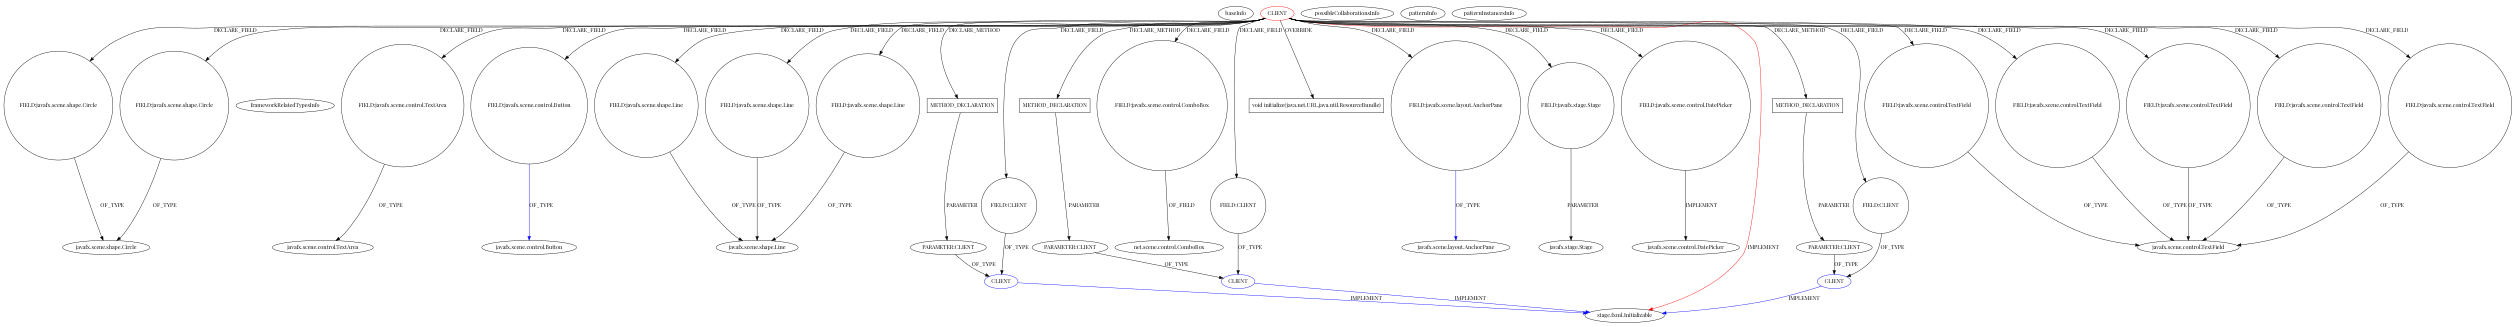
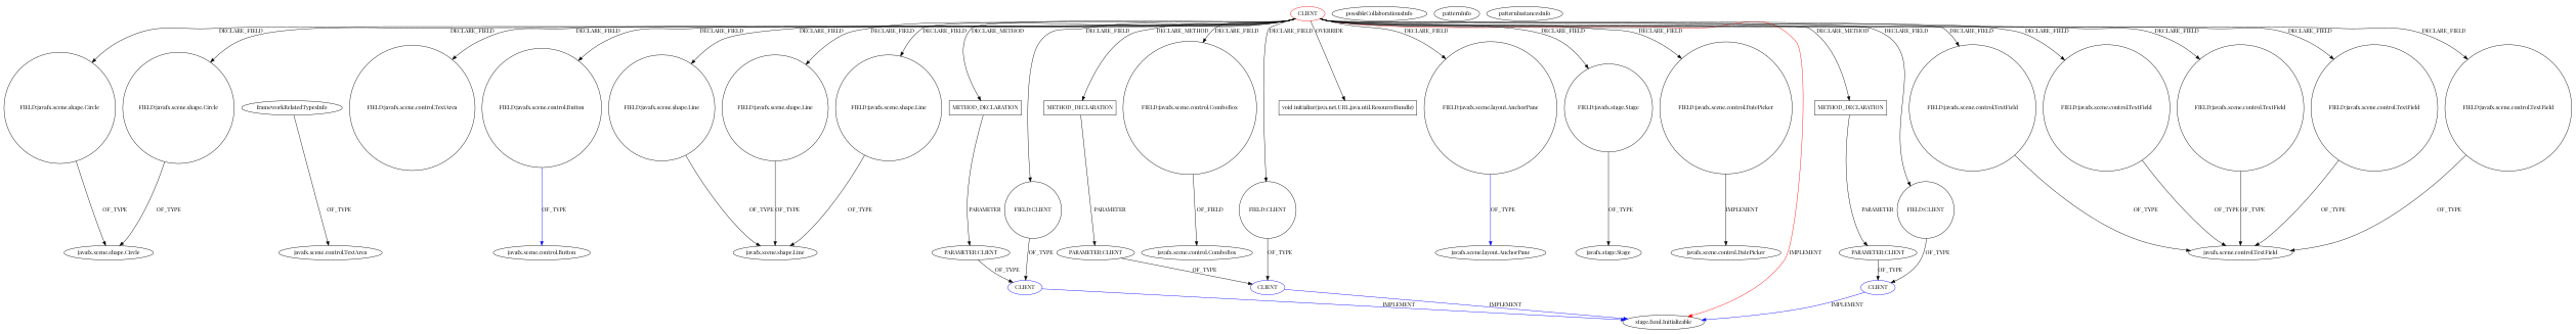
  digraph {
    fontname="Playfair Display"
    node [fontname="Playfair Display" isFrameworkType=false vertexType=FIELD_DECLARATION]
    edge [fontname="Playfair Display"]
-   baseInfo [category=pattern graphId=18 isAnonymous=false possibleRelation=true isFrameworkType="" vertexType=""]
    frameworkRelatedTypesInfo [0="javafx.fxml.Initializable" isFrameworkType="" vertexType=""]
    possibleCollaborationsInfo [0="18~FIELD_TYPE_DECLARATION-PARAMETER_TYPE_DECLARATION-CLIENT_METHOD_DECLARATION-~javafx.fxml.Initializable ~javafx.fxml.Initializable ~false~false" 1="18~FIELD_TYPE_DECLARATION-PARAMETER_TYPE_DECLARATION-CLIENT_METHOD_DECLARATION-~javafx.fxml.Initializable ~javafx.fxml.Initializable ~false~false" 2="18~FIELD_TYPE_DECLARATION-PARAMETER_TYPE_DECLARATION-CLIENT_METHOD_DECLARATION-~javafx.fxml.Initializable ~javafx.fxml.Initializable ~false~false" isFrameworkType="" vertexType=""]
    patternInfo [frequency=2.0 patternRootClient=0 isFrameworkType="" vertexType=""]
    patternInstancesInfo [0="josesoler7-agendavital~/josesoler7-agendavital/agendavital-master/src/agendavital/vista/FXMLAnadirNoticiaController.java~FXMLAnadirNoticiaController~3367" 1="josesoler7-agendavital~/josesoler7-agendavital/agendavital-master/src/agendavital/vista/FXMLAnadirMomentoController.java~FXMLAnadirMomentoController~3384" isFrameworkType="" vertexType=""]
    n6 [color=red label=CLIENT vertexType=ROOT_CLIENT_CLASS_DECLARATION]
    n7 [label="FIELD:javafx.scene.shape.Line" shape=circle]
    n8 [label="FIELD:javafx.scene.shape.Circle" shape=circle]
    n9 [label="FIELD:javafx.scene.shape.Circle" shape=circle]
    n10 [label="FIELD:javafx.scene.control.Button" shape=circle]
    n11 [label="FIELD:javafx.scene.shape.Line" shape=circle]
    n12 [label="FIELD:javafx.scene.shape.Line" shape=circle]
    n13 [label="FIELD:javafx.scene.control.TextArea" shape=circle]
    n14 [label="FIELD:CLIENT" shape=circle]
    n15 [label="FIELD:CLIENT" shape=circle]
    n16 [label="FIELD:CLIENT" shape=circle]
    n17 [label="FIELD:javafx.scene.control.ComboBox" shape=circle]
    n18 [label="stage.fxml.Initializable" vertexType=FRAMEWORK_INTERFACE_TYPE]
    n19 [label="void initialize(java.net.URL,java.util.ResourceBundle)" shape=box vertexType=OVERRIDING_METHOD_DECLARATION]
    n20 [label="FIELD:javafx.scene.layout.AnchorPane" shape=circle]
    n21 [label="FIELD:javafx.stage.Stage" shape=circle]
    n22 [label="FIELD:javafx.scene.control.DatePicker" shape=circle]
    n23 [label=METHOD_DECLARATION shape=box vertexType=CLIENT_METHOD_DECLARATION]
    n24 [label=METHOD_DECLARATION shape=box vertexType=CLIENT_METHOD_DECLARATION]
    n25 [label=METHOD_DECLARATION shape=box vertexType=CLIENT_METHOD_DECLARATION]
    n26 [label="FIELD:javafx.scene.control.TextField" shape=circle]
    n27 [label="FIELD:javafx.scene.control.TextField" shape=circle]
    n28 [label="FIELD:javafx.scene.control.TextField" shape=circle]
    n29 [label="FIELD:javafx.scene.control.TextField" shape=circle]
    n30 [label="FIELD:javafx.scene.control.TextField" shape=circle]
    n31 [label="javafx.scene.shape.Line" vertexType=FRAMEWORK_CLASS_TYPE]
    n32 [label="javafx.scene.shape.Circle" vertexType=FRAMEWORK_CLASS_TYPE]
    n33 [label="javafx.scene.control.Button" vertexType=FRAMEWORK_CLASS_TYPE]
    n34 [label="javafx.scene.control.TextArea" vertexType=FRAMEWORK_CLASS_TYPE]
    n35 [color=blue label=CLIENT vertexType=REFERENCE_CLIENT_CLASS_DECLARATION]
    n36 [color=blue label=CLIENT vertexType=REFERENCE_CLIENT_CLASS_DECLARATION]
    n37 [color=blue label=CLIENT vertexType=REFERENCE_CLIENT_CLASS_DECLARATION]
-   n38 [label="net.scene.control.ComboBox" vertexType=FRAMEWORK_CLASS_TYPE]
+   n38 [label="javafx.scene.control.ComboBox" vertexType=FRAMEWORK_CLASS_TYPE]
    n39 [label="javafx.scene.layout.AnchorPane" vertexType=FRAMEWORK_CLASS_TYPE]
    n40 [label="javafx.stage.Stage" vertexType=FRAMEWORK_CLASS_TYPE]
    n41 [label="javafx.scene.control.DatePicker" vertexType=FRAMEWORK_CLASS_TYPE]
    n42 [label="PARAMETER:CLIENT" vertexType=PARAMETER_DECLARATION]
    n43 [label="PARAMETER:CLIENT" vertexType=PARAMETER_DECLARATION]
    n44 [label="PARAMETER:CLIENT" vertexType=PARAMETER_DECLARATION]
    n45 [label="javafx.scene.control.TextField" vertexType=FRAMEWORK_CLASS_TYPE]
    n6 -> n7 [label=DECLARE_FIELD]
    n6 -> n8 [label=DECLARE_FIELD]
    n6 -> n9 [label=DECLARE_FIELD]
    n6 -> n10 [label=DECLARE_FIELD]
    n6 -> n11 [label=DECLARE_FIELD]
    n6 -> n12 [label=DECLARE_FIELD]
    n6 -> n13 [label=DECLARE_FIELD]
    n6 -> n14 [label=DECLARE_FIELD]
    n6 -> n15 [label=DECLARE_FIELD]
    n6 -> n16 [label=DECLARE_FIELD]
    n6 -> n17 [label=DECLARE_FIELD]
    n6 -> n18 [color=red label=IMPLEMENT]
    n6 -> n19 [label=OVERRIDE]
    n6 -> n20 [label=DECLARE_FIELD]
    n6 -> n21 [label=DECLARE_FIELD]
    n6 -> n22 [label=DECLARE_FIELD]
    n6 -> n23 [label=DECLARE_METHOD]
    n6 -> n24 [label=DECLARE_METHOD]
    n6 -> n25 [label=DECLARE_METHOD]
    n6 -> n26 [label=DECLARE_FIELD]
    n6 -> n27 [label=DECLARE_FIELD]
    n6 -> n28 [label=DECLARE_FIELD]
    n6 -> n29 [label=DECLARE_FIELD]
    n6 -> n30 [label=DECLARE_FIELD]
    n7 -> n31 [label=OF_TYPE]
    n8 -> n32 [label=OF_TYPE]
    n9 -> n32 [label=OF_TYPE]
    n10 -> n33 [color=blue label=OF_TYPE]
    n11 -> n31 [label=OF_TYPE]
    n12 -> n31 [label=OF_TYPE]
-   n13 -> n34 [label=OF_TYPE]
+   frameworkRelatedTypesInfo -> n34 [label=OF_TYPE]
    n14 -> n35 [label=OF_TYPE]
    n15 -> n36 [label=OF_TYPE]
    n16 -> n37 [label=OF_TYPE]
    n17 -> n38 [label=OF_FIELD]
    n20 -> n39 [color=blue label=OF_TYPE]
-   n21 -> n40 [label=PARAMETER]
+   n21 -> n40 [label=OF_TYPE]
    n22 -> n41 [label=IMPLEMENT]
    n23 -> n42 [label=PARAMETER]
    n24 -> n43 [label=PARAMETER]
    n25 -> n44 [label=PARAMETER]
    n26 -> n45 [label=OF_TYPE]
    n27 -> n45 [label=OF_TYPE]
    n28 -> n45 [label=OF_TYPE]
    n29 -> n45 [label=OF_TYPE]
    n30 -> n45 [label=OF_TYPE]
    n35 -> n18 [color=blue label=IMPLEMENT]
    n36 -> n18 [color=blue label=IMPLEMENT]
    n37 -> n18 [color=blue label=IMPLEMENT]
    n42 -> n36 [label=OF_TYPE]
    n43 -> n35 [label=OF_TYPE]
    n44 -> n37 [label=OF_TYPE]
  }
